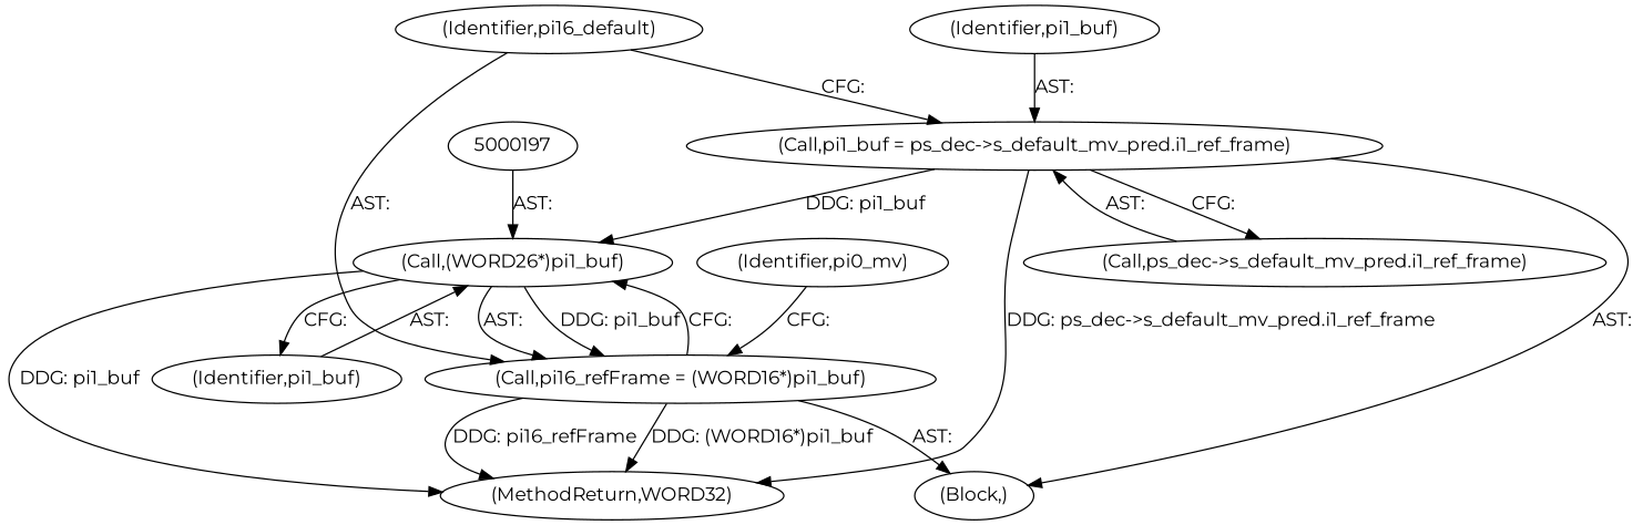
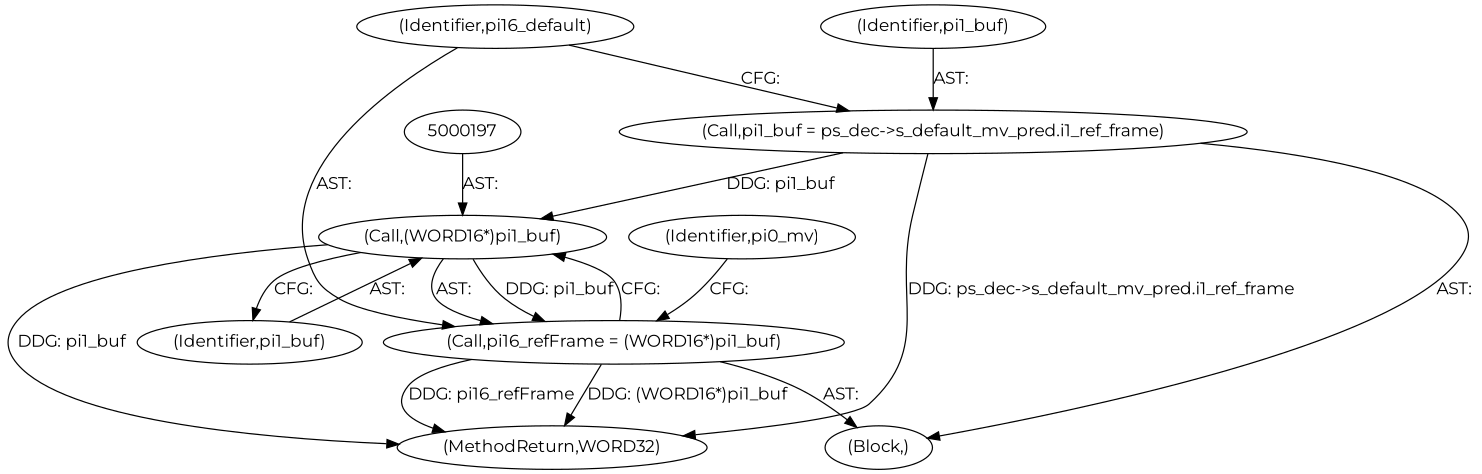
  digraph {
    fontname=Montserrat
    node [fontname=Montserrat]
    edge [fontname=Montserrat]
    n1 [label="(Call,pi1_buf = ps_dec->s_default_mv_pred.i1_ref_frame)"]
-   n2 [label="(Call,(WORD26*)pi1_buf)"]
+   n2 [label="(Call,(WORD16*)pi1_buf)"]
    n3 [label="(Block,)"]
-   n4 [label="(Call,ps_dec->s_default_mv_pred.i1_ref_frame)"]
    n5 [label="(MethodReturn,WORD32)"]
    n6 [label="(Call,pi16_refFrame = (WORD16*)pi1_buf)"]
    n7 [label="(Identifier,pi1_buf)"]
    n8 [label="(Identifier,pi0_mv)"]
    n9 [label="(Identifier,pi1_buf)"]
    n10 [label="(Identifier,pi16_default)"]
    n11 [label=5000197]
    n1 -> n2 [label="DDG: pi1_buf"]
    n1 -> n3 [label="AST: "]
-   n1 -> n4 [label="CFG: "]
    n1 -> n5 [label="DDG: ps_dec->s_default_mv_pred.i1_ref_frame"]
    n2 -> n5 [label="DDG: pi1_buf"]
    n2 -> n6 [label="AST: "]
    n2 -> n6 [label="DDG: pi1_buf"]
    n2 -> n7 [label="CFG: "]
-   n4 -> n1 [label="AST: "]
    n6 -> n2 [label="CFG: "]
    n6 -> n3 [label="AST: "]
    n6 -> n5 [label="DDG: pi16_refFrame"]
    n6 -> n5 [label="DDG: (WORD16*)pi1_buf"]
    n7 -> n2 [label="AST: "]
    n8 -> n6 [label="CFG: "]
    n9 -> n1 [label="AST: "]
    n10 -> n1 [label="CFG: "]
    n10 -> n6 [label="AST: "]
    n11 -> n2 [label="AST: "]
  }
